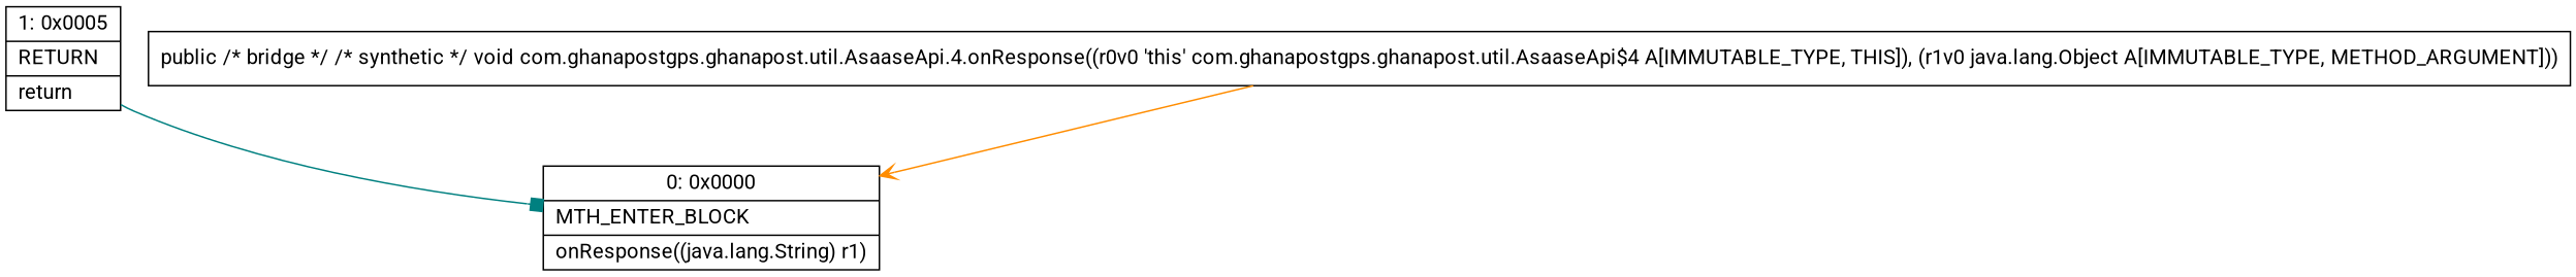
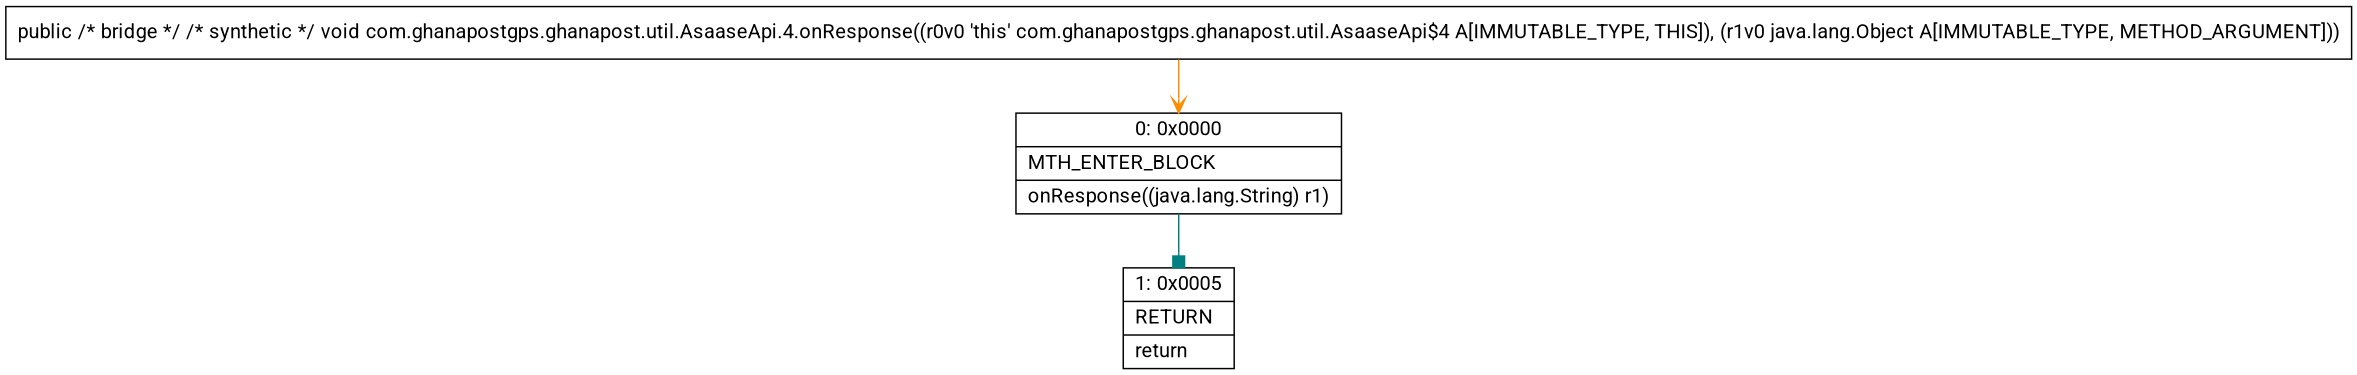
  digraph {
    fontname=Roboto
    node [shape=record fontname=Roboto]
    edge [fontname=Roboto]
    n1 [label="{0\:\ 0x0000|MTH_ENTER_BLOCK\l|onResponse((java.lang.String) r1)\l}"]
    n2 [label="{1\:\ 0x0005|RETURN\l|return\l}"]
    n3 [label="{public \/* bridge *\/ \/* synthetic *\/ void com.ghanapostgps.ghanapost.util.AsaaseApi.4.onResponse((r0v0 'this' com.ghanapostgps.ghanapost.util.AsaaseApi$4 A[IMMUTABLE_TYPE, THIS]), (r1v0 java.lang.Object A[IMMUTABLE_TYPE, METHOD_ARGUMENT])) }"]
-   n2 -> n1 [color=teal arrowhead=box]
+   n1 -> n2 [color=teal arrowhead=box]
    n3 -> n1 [color=darkorange arrowhead=vee]
  }
